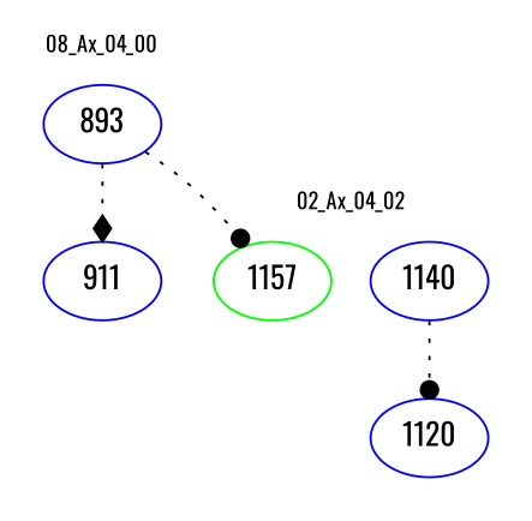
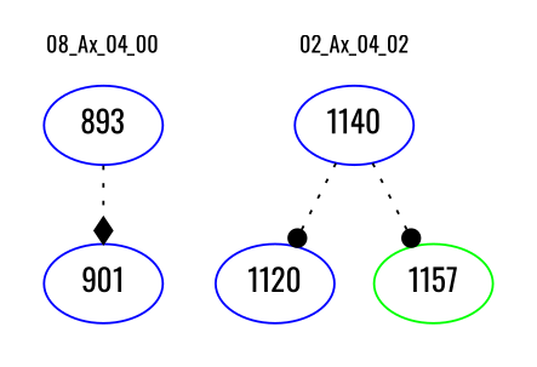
  digraph {
    fontname=Oswald
    node [color=blue fontname=Oswald]
    edge [arrowhead=dot color=black fontname=Oswald style=dotted]
    n1 [label=893]
-   n2 [label=911]
+   n2 [label=901]
    n3 [label=1140]
    n4 [label=1120]
    n5 [color=green label=1157]
    subgraph cluster_1 {
      color=white
      fontsize=10
      label="08_Ax_04_00"
      n1
      n2
    }
    subgraph cluster_2 {
      color=white
      fontsize=10
      label="02_Ax_04_02"
      n3
      n4
      n5
    }
    n1 -> n2 [arrowhead=diamond]
    n3 -> n4
-   n1 -> n5
+   n3 -> n5
  }
